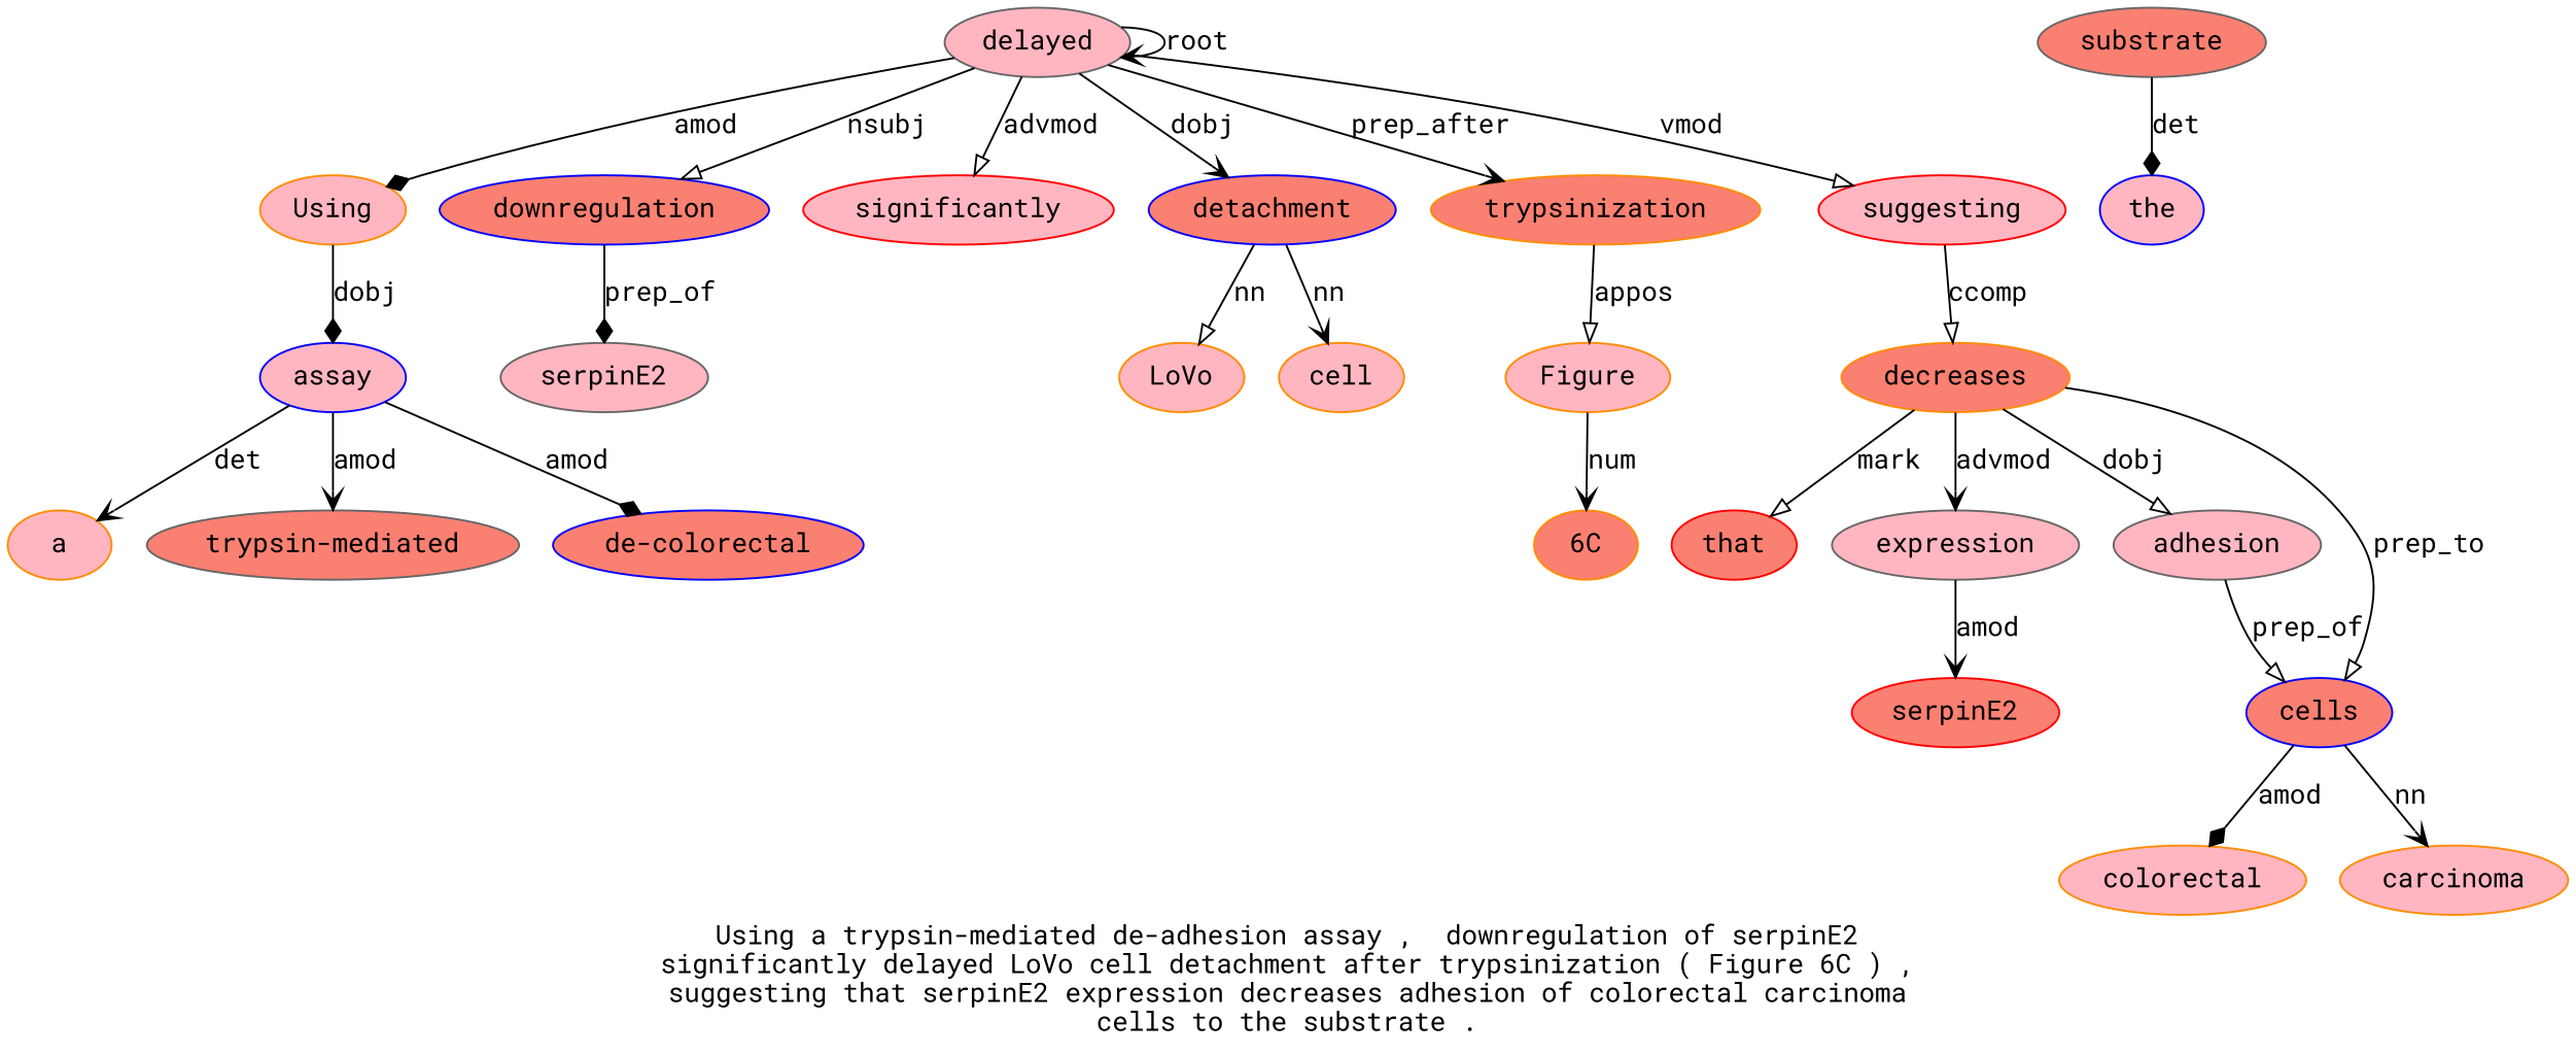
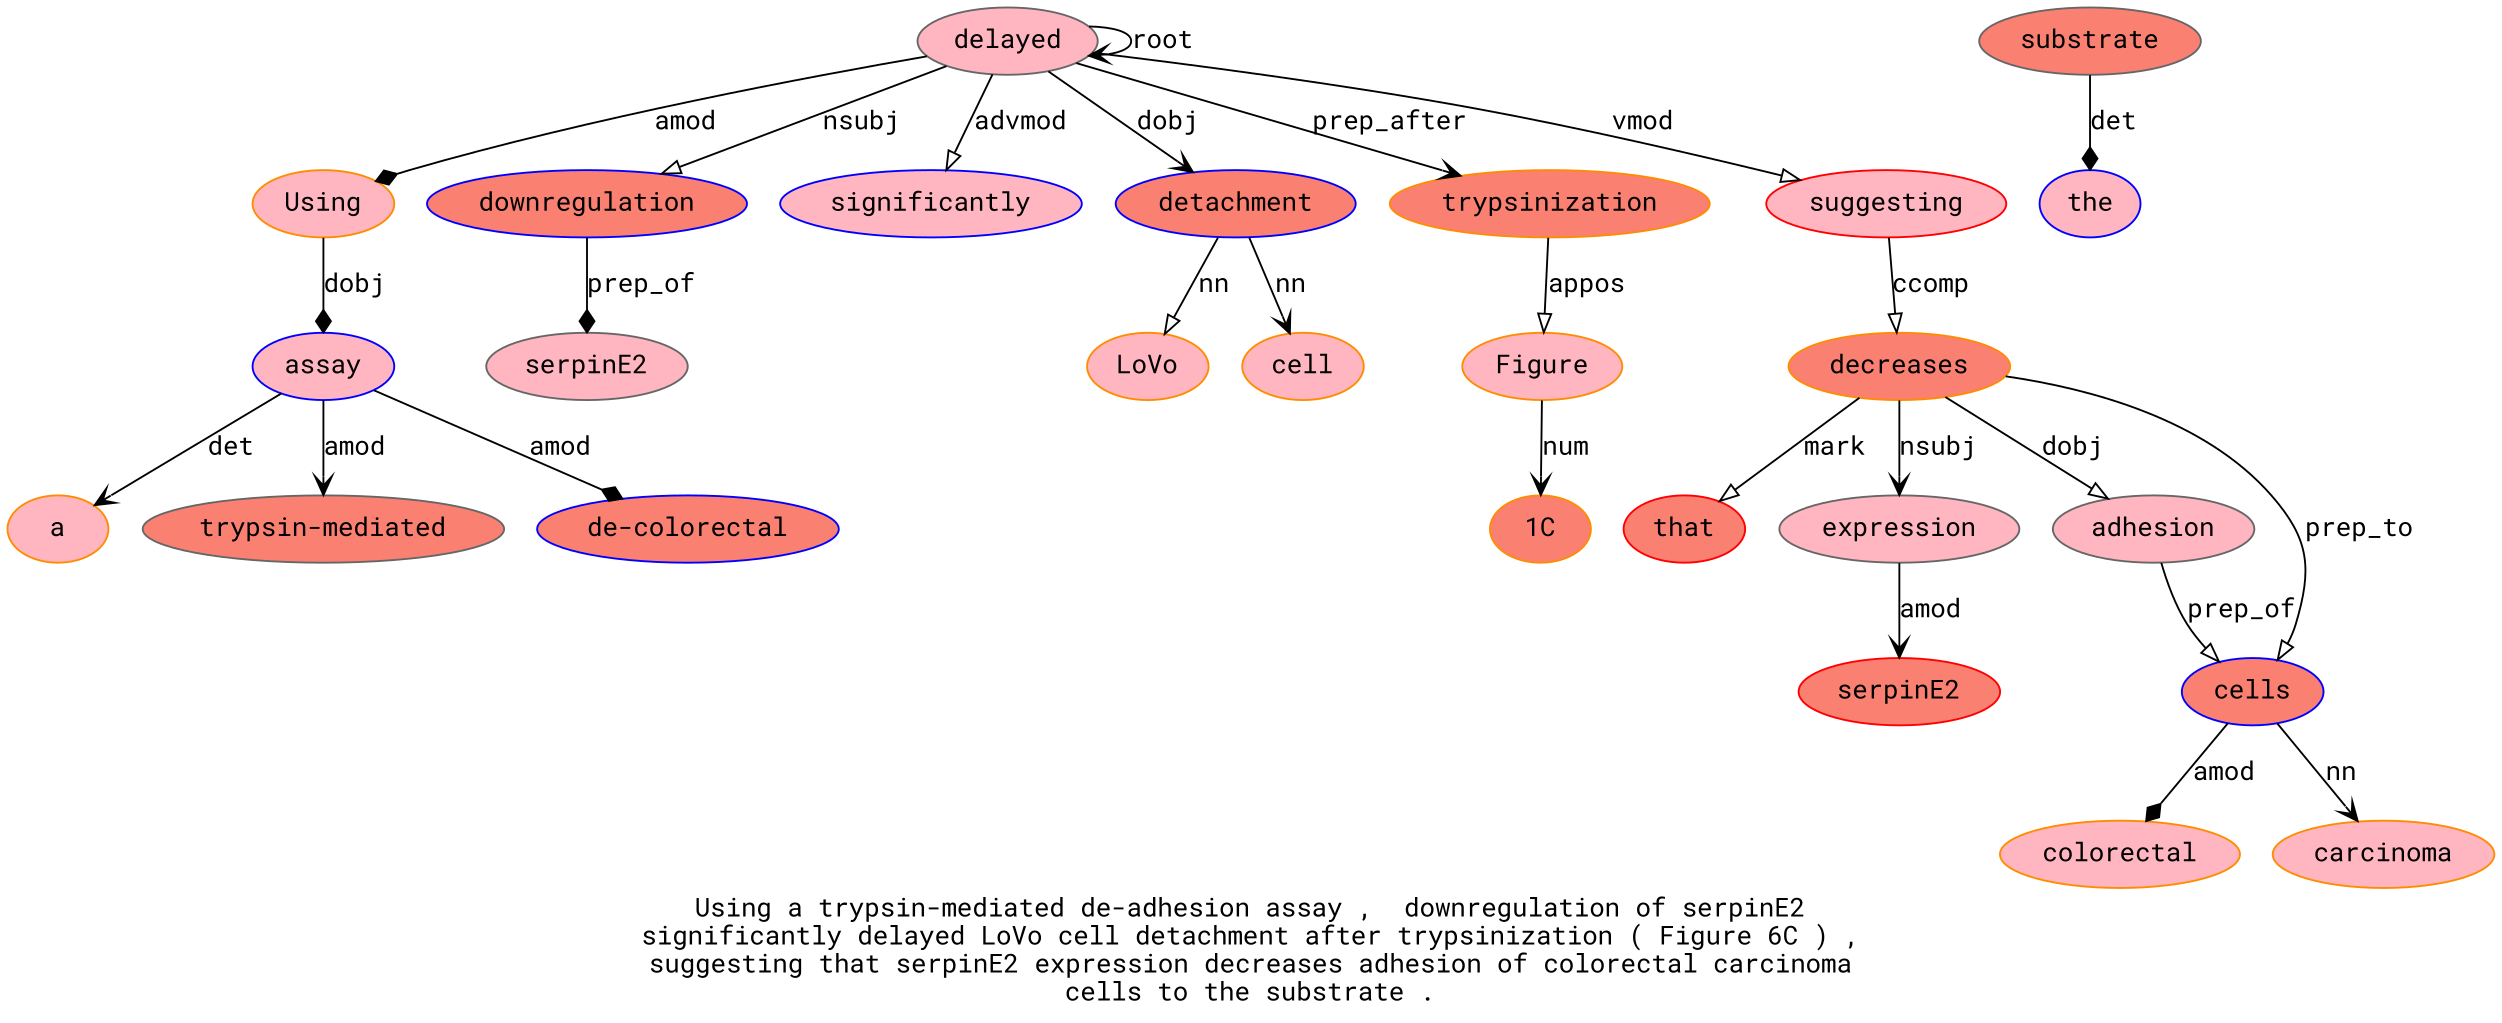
  digraph {
    fontname="Roboto Mono"
    label="Using a trypsin-mediated de-adhesion assay ,  downregulation of serpinE2\nsignificantly delayed LoVo cell detachment after trypsinization ( Figure 6C ) ,\nsuggesting that serpinE2 expression decreases adhesion of colorectal carcinoma\ncells to the substrate ."
    node [color=darkorange fillcolor=lightpink fontname="Roboto Mono" style=filled]
    edge [arrowhead=vee fontname="Roboto Mono"]
    n1 [color=gray40 label=delayed]
    n2 [label=Using]
    n3 [color=blue fillcolor=salmon label=downregulation]
-   n4 [color=red label=significantly]
+   n4 [color=blue label=significantly]
    n5 [color=blue fillcolor=salmon label=detachment]
    n6 [fillcolor=salmon label=trypsinization]
    n7 [color=red label=suggesting]
    n8 [color=blue label=assay]
    n9 [color=gray40 label=serpinE2]
    n10 [label=LoVo]
    n11 [label=cell]
    n12 [label=Figure]
    n13 [fillcolor=salmon label=decreases]
    n14 [label=a]
    n15 [color=gray40 fillcolor=salmon label="trypsin-mediated"]
    n16 [color=blue fillcolor=salmon label="de-colorectal"]
-   n17 [fillcolor=salmon label="6C"]
+   n17 [fillcolor=salmon label="1C"]
    n18 [color=red fillcolor=salmon label=that]
    n19 [color=gray40 label=expression]
    n20 [color=gray40 label=adhesion]
    n21 [color=blue fillcolor=salmon label=cells]
    n22 [color=red fillcolor=salmon label=serpinE2]
    n23 [color=gray40 fillcolor=salmon label=substrate]
    n24 [color=blue label=the]
    n25 [label=colorectal]
    n26 [label=carcinoma]
    n1 -> n1 [label=root]
    n1 -> n2 [arrowhead=diamond label=amod]
    n1 -> n3 [arrowhead=onormal label=nsubj]
    n1 -> n4 [arrowhead=onormal label=advmod]
    n1 -> n5 [label=dobj]
    n1 -> n6 [label=prep_after]
    n1 -> n7 [arrowhead=onormal label=vmod]
    n2 -> n8 [arrowhead=diamond label=dobj]
    n3 -> n9 [arrowhead=diamond label=prep_of]
    n5 -> n10 [arrowhead=onormal label=nn]
    n5 -> n11 [label=nn]
    n6 -> n12 [arrowhead=onormal label=appos]
    n7 -> n13 [arrowhead=onormal label=ccomp]
    n8 -> n14 [label=det]
    n8 -> n15 [label=amod]
    n8 -> n16 [arrowhead=diamond label=amod]
    n12 -> n17 [label=num]
    n13 -> n18 [arrowhead=onormal label=mark]
-   n13 -> n19 [label=advmod]
+   n13 -> n19 [label=nsubj]
    n13 -> n20 [arrowhead=onormal label=dobj]
    n13 -> n21 [arrowhead=onormal label=prep_to]
    n19 -> n22 [label=amod]
    n20 -> n21 [arrowhead=onormal label=prep_of]
    n21 -> n25 [arrowhead=diamond label=amod]
    n21 -> n26 [label=nn]
    n23 -> n24 [arrowhead=diamond label=det]
  }
